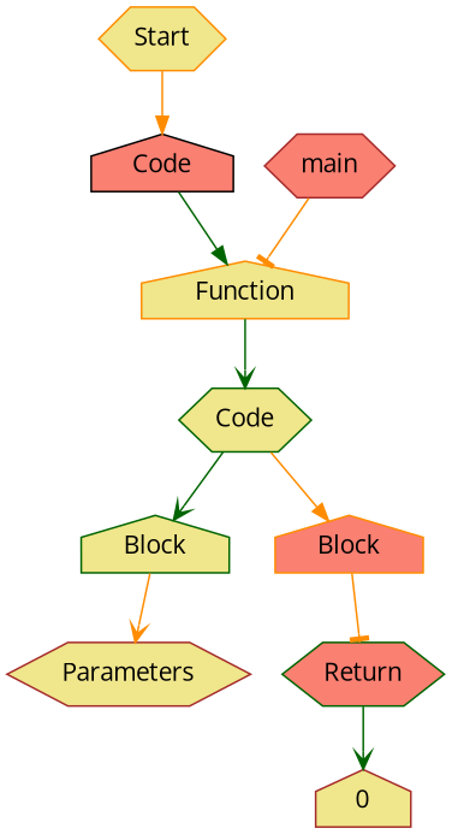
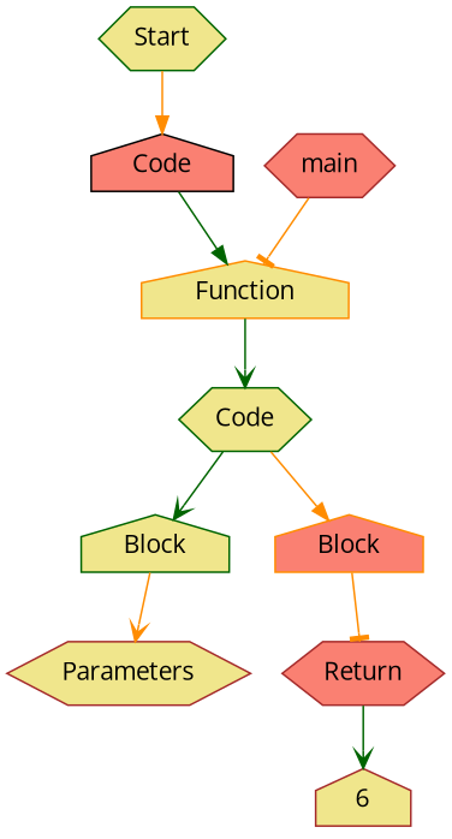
  digraph {
    fontname="Open Sans"
    node [color=darkorange fillcolor=khaki fontname="Open Sans" shape=hexagon style=filled]
    edge [arrowhead=vee color=darkorange fontname="Open Sans"]
-   n1 [label=Start]
+   n1 [color=darkgreen label=Start]
    n2 [color=black fillcolor=salmon label=Code shape=house]
    n3 [label=Function shape=house]
    n4 [color=darkgreen label=Code]
    n5 [color=brown fillcolor=salmon label=main]
    n6 [color=darkgreen label=Block shape=house]
    n7 [fillcolor=salmon label=Block shape=house]
    n8 [color=brown label=Parameters]
-   n9 [color=darkgreen fillcolor=salmon label=Return]
-   n10 [color=brown label=0 shape=house]
+   n9 [color=brown fillcolor=salmon label=Return]
+   n10 [color=brown label=6 shape=house]
    n1 -> n2 [arrowhead=normal]
    n2 -> n3 [arrowhead=normal color=darkgreen]
    n3 -> n4 [color=darkgreen]
    n4 -> n6 [color=darkgreen]
    n4 -> n7 [arrowhead=normal]
    n5 -> n3 [arrowhead=tee]
    n6 -> n8
    n7 -> n9 [arrowhead=tee]
    n9 -> n10 [color=darkgreen]
  }
